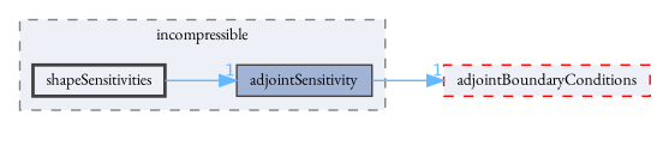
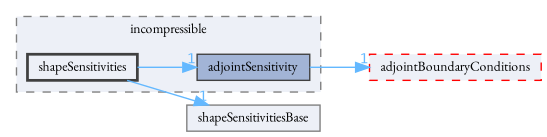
  digraph {
    compound=true
    fontname="EB Garamond"
    rankdir=LR
    node [color=grey25 fillcolor="#edf0f7" fontname="EB Garamond" fontsize=10 shape=box style=filled]
    edge [color=steelblue1 fontcolor=steelblue1 fontname="EB Garamond" fontsize=10 headlabel=1 labeldistance=1.5 labelfontname=Helvetica labelfontsize=10]
    n1 [fillcolor="#a2b4d6" height=0.2 label=adjointSensitivity width=0.4]
    n2 [height=0.2 label=shapeSensitivities style="filled,bold" width=0.4]
    n3 [color=red height=0.2 label=adjointBoundaryConditions style="filled,dashed" width=0.4]
+   n4 [color=grey50 height=0.2 label=shapeSensitivitiesBase width=0.4]
    subgraph cluster_1 {
      bgcolor="#edf0f7"
      fontsize=10
      label=incompressible
      pencolor=grey50
      style="filled,dashed"
      n1
      n2
    }
    n1 -> n3
    n2 -> n1
+   n2 -> n4
  }
